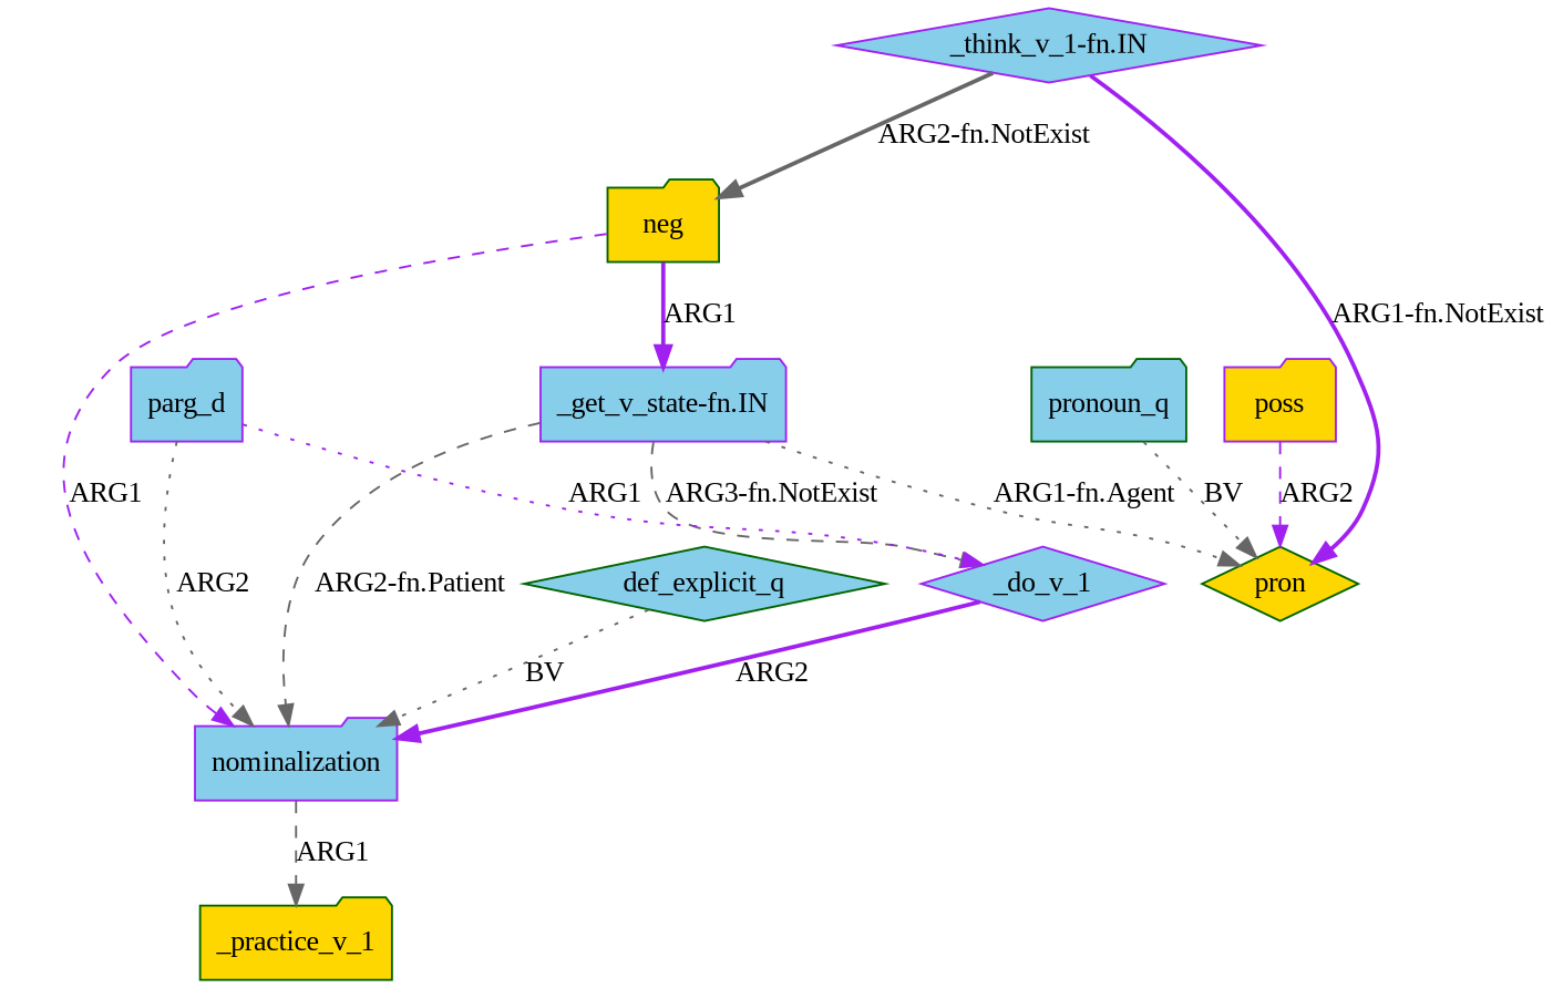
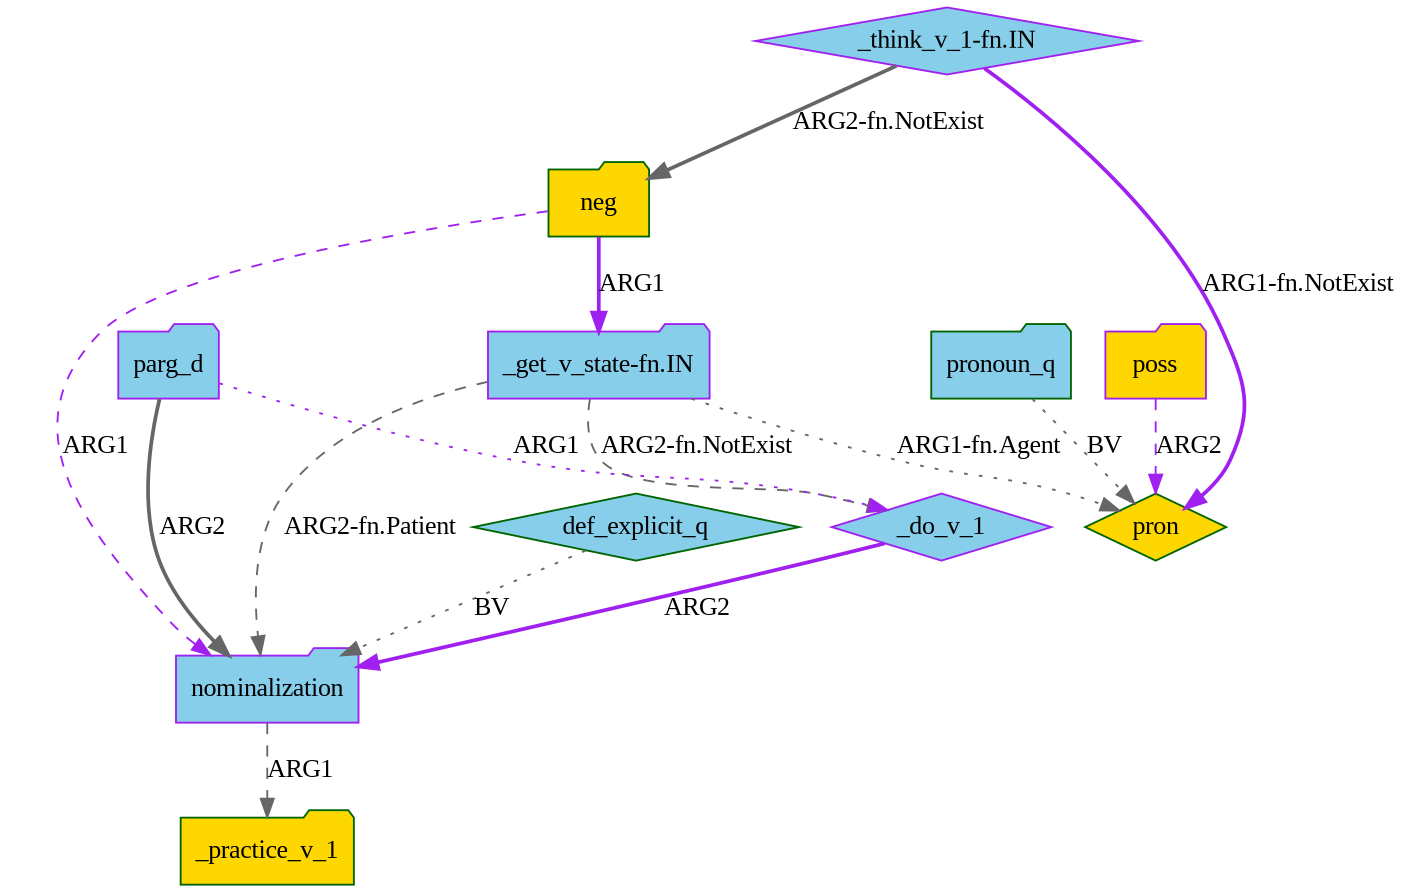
  digraph {
    fontname="Liberation Serif"
    node [color=purple fillcolor=skyblue fontname="Liberation Serif" shape=folder style=filled]
    edge [color=gray40 fontname="Liberation Serif" style=dashed]
    "_get_v_state-fn.IN"
    nominalization
    _do_v_1 [shape=diamond]
    pron [color=darkgreen fillcolor=gold shape=diamond]
    _practice_v_1 [color=darkgreen fillcolor=gold]
    neg [color=darkgreen fillcolor=gold]
    def_explicit_q [color=darkgreen shape=diamond]
    parg_d
    pronoun_q [color=darkgreen]
    poss [fillcolor=gold]
    "_think_v_1-fn.IN" [shape=diamond]
    "_get_v_state-fn.IN" -> nominalization [label="ARG2-fn.Patient"]
-   "_get_v_state-fn.IN" -> _do_v_1 [label="ARG3-fn.NotExist"]
+   "_get_v_state-fn.IN" -> _do_v_1 [label="ARG2-fn.NotExist"]
    "_get_v_state-fn.IN" -> pron [label="ARG1-fn.Agent" style=dotted]
    nominalization -> _practice_v_1 [label=ARG1]
    _do_v_1 -> nominalization [color=purple label=ARG2 style=bold]
    neg -> "_get_v_state-fn.IN" [color=purple label=ARG1 style=bold]
    neg -> nominalization [color=purple label=ARG1]
    def_explicit_q -> nominalization [label=BV style=dotted]
-   parg_d -> nominalization [label=ARG2 style=dotted]
+   parg_d -> nominalization [label=ARG2 style=bold]
    parg_d -> _do_v_1 [color=purple label=ARG1 style=dotted]
    pronoun_q -> pron [label=BV style=dotted]
    poss -> pron [color=purple label=ARG2]
    "_think_v_1-fn.IN" -> pron [color=purple label="ARG1-fn.NotExist" style=bold]
    "_think_v_1-fn.IN" -> neg [label="ARG2-fn.NotExist" style=bold]
  }
